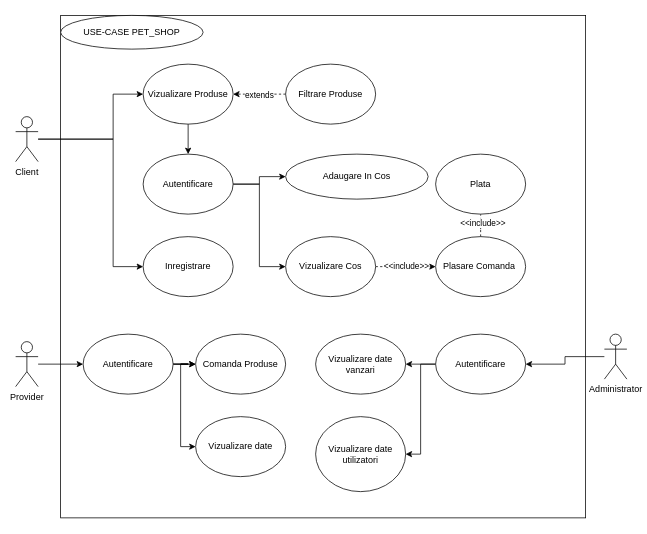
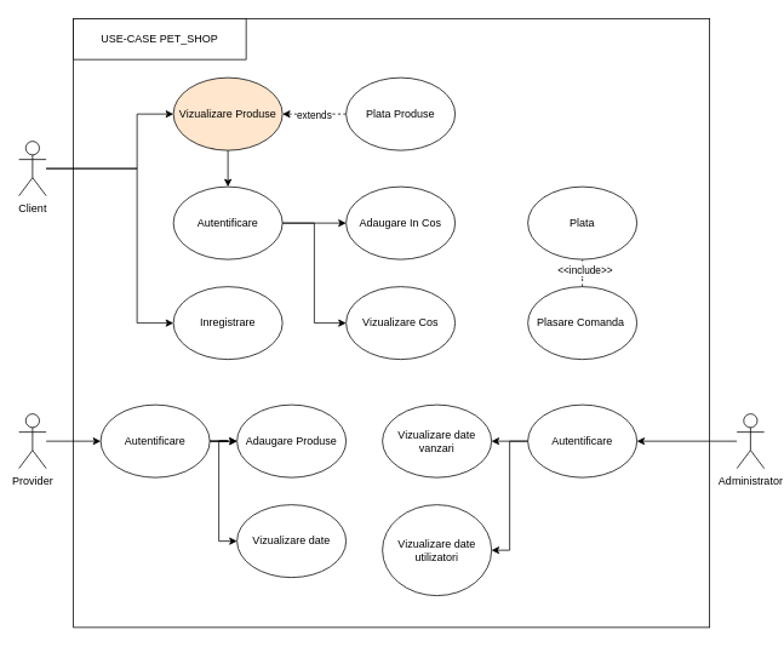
  <mxCell id="0" />
  <mxCell id="1" parent="0" />
  <mxCell id="2" value="" style="rounded=0;whiteSpace=wrap;html=1;" parent="1" vertex="1"><mxGeometry x="80" y="20" width="700" height="670" as="geometry" /></mxCell>
  <mxCell id="3" style="edgeStyle=orthogonalEdgeStyle;rounded=0;orthogonalLoop=1;jettySize=auto;html=1;entryX=0;entryY=0.5;entryDx=0;entryDy=0;" parent="1" source="4" target="37" edge="1"><mxGeometry relative="1" as="geometry" /></mxCell>
  <mxCell id="4" value="Provider" style="shape=umlActor;verticalLabelPosition=bottom;verticalAlign=top;html=1;fillColor=none;" parent="1" vertex="1"><mxGeometry x="20" y="455" width="30" height="60" as="geometry" /></mxCell>
  <mxCell id="5" value="Inregistrare&lt;span style=&quot;color: rgba(0, 0, 0, 0); font-family: monospace; font-size: 0px; text-align: start; text-wrap: nowrap;&quot;&gt;%3CmxGraphModel%3E%3Croot%3E%3CmxCell%20id%3D%220%22%2F%3E%3CmxCell%20id%3D%221%22%20parent%3D%220%22%2F%3E%3CmxCell%20id%3D%222%22%20value%3D%22Client%22%20style%3D%22shape%3DumlActor%3BverticalLabelPosition%3Dbottom%3BverticalAlign%3Dtop%3Bhtml%3D1%3BfillColor%3Dnone%3B%22%20vertex%3D%221%22%20parent%3D%221%22%3E%3CmxGeometry%20x%3D%22180%22%20y%3D%22180%22%20width%3D%2230%22%20height%3D%2260%22%20as%3D%22geometry%22%2F%3E%3C%2FmxCell%3E%3C%2Froot%3E%3C%2FmxGraphModel%3E&lt;/span&gt;" style="ellipse;whiteSpace=wrap;html=1;" parent="1" vertex="1"><mxGeometry x="190" y="315" width="120" height="80" as="geometry" /></mxCell>
  <mxCell id="6" style="edgeStyle=orthogonalEdgeStyle;rounded=0;orthogonalLoop=1;jettySize=auto;html=1;entryX=0;entryY=0.5;entryDx=0;entryDy=0;exitX=1;exitY=0.5;exitDx=0;exitDy=0;" parent="1" source="16" target="17" edge="1"><mxGeometry relative="1" as="geometry" /></mxCell>
  <mxCell id="7" style="edgeStyle=orthogonalEdgeStyle;rounded=0;orthogonalLoop=1;jettySize=auto;html=1;entryX=0.5;entryY=0;entryDx=0;entryDy=0;exitX=0.347;exitY=0.975;exitDx=0;exitDy=0;exitPerimeter=0;" parent="1" source="8" target="16" edge="1"><mxGeometry relative="1" as="geometry"><Array as="points"><mxPoint x="250" y="163" /></Array></mxGeometry></mxCell>
- <mxCell id="8" value="Vizualizare Produse" style="ellipse;whiteSpace=wrap;html=1;" parent="1" vertex="1"><mxGeometry x="190" y="85" width="120" height="80" as="geometry" /></mxCell>
+ <mxCell id="8" value="Vizualizare Produse" style="ellipse;whiteSpace=wrap;html=1;fillColor=#ffe6cc;" parent="1" vertex="1"><mxGeometry x="190" y="85" width="120" height="80" as="geometry" /></mxCell>
  <mxCell id="9" style="edgeStyle=orthogonalEdgeStyle;rounded=0;orthogonalLoop=1;jettySize=auto;html=1;dashed=1;" parent="1" source="11" target="8" edge="1"><mxGeometry relative="1" as="geometry" /></mxCell>
  <mxCell id="10" value="extends" style="edgeLabel;html=1;align=center;verticalAlign=middle;resizable=0;points=[];" parent="9" vertex="1" connectable="0"><mxGeometry x="0.033" y="4" relative="1" as="geometry"><mxPoint y="-4" as="offset" /></mxGeometry></mxCell>
- <mxCell id="11" value="Filtrare Produse" style="ellipse;whiteSpace=wrap;html=1;" parent="1" vertex="1"><mxGeometry x="380" y="85" width="120" height="80" as="geometry" /></mxCell>
+ <mxCell id="11" value="Plata Produse" style="ellipse;whiteSpace=wrap;html=1;" parent="1" vertex="1"><mxGeometry x="380" y="85" width="120" height="80" as="geometry" /></mxCell>
  <mxCell id="12" style="edgeStyle=orthogonalEdgeStyle;rounded=0;orthogonalLoop=1;jettySize=auto;html=1;entryX=0;entryY=0.5;entryDx=0;entryDy=0;" parent="1" source="14" target="8" edge="1"><mxGeometry relative="1" as="geometry"><Array as="points"><mxPoint x="150" y="185" /><mxPoint x="150" y="125" /></Array></mxGeometry></mxCell>
  <mxCell id="13" style="edgeStyle=orthogonalEdgeStyle;rounded=0;orthogonalLoop=1;jettySize=auto;html=1;entryX=0;entryY=0.5;entryDx=0;entryDy=0;" parent="1" source="14" target="5" edge="1"><mxGeometry relative="1" as="geometry"><mxPoint x="200" y="345" as="targetPoint" /><Array as="points"><mxPoint x="150" y="185" /><mxPoint x="150" y="355" /></Array></mxGeometry></mxCell>
  <mxCell id="14" value="Client" style="shape=umlActor;verticalLabelPosition=bottom;verticalAlign=top;html=1;fillColor=none;" parent="1" vertex="1"><mxGeometry x="20" y="155" width="30" height="60" as="geometry" /></mxCell>
  <mxCell id="15" style="edgeStyle=orthogonalEdgeStyle;rounded=0;orthogonalLoop=1;jettySize=auto;html=1;entryX=0;entryY=0.5;entryDx=0;entryDy=0;" parent="1" source="16" target="20" edge="1"><mxGeometry relative="1" as="geometry" /></mxCell>
  <mxCell id="16" value="Autentificare" style="ellipse;whiteSpace=wrap;html=1;" parent="1" vertex="1"><mxGeometry x="190" y="205" width="120" height="80" as="geometry" /></mxCell>
- <mxCell id="17" value="Adaugare In Cos" style="ellipse;whiteSpace=wrap;html=1;" parent="1" vertex="1"><mxGeometry x="380" y="205" width="190" height="60" as="geometry" /></mxCell>
- <mxCell id="18" style="edgeStyle=orthogonalEdgeStyle;rounded=0;orthogonalLoop=1;jettySize=auto;html=1;entryX=0;entryY=0.5;entryDx=0;entryDy=0;dashed=1;" parent="1" source="20" target="23" edge="1"><mxGeometry relative="1" as="geometry" /></mxCell>
- <mxCell id="19" value="&amp;lt;&amp;lt;include&amp;gt;&amp;gt;" style="edgeLabel;html=1;align=center;verticalAlign=middle;resizable=0;points=[];" parent="18" vertex="1" connectable="0"><mxGeometry y="1" relative="1" as="geometry"><mxPoint as="offset" /></mxGeometry></mxCell>
+ <mxCell id="17" value="Adaugare In Cos" style="ellipse;whiteSpace=wrap;html=1;" parent="1" vertex="1"><mxGeometry x="380" y="205" width="120" height="80" as="geometry" /></mxCell>
  <mxCell id="20" value="Vizualizare Cos" style="ellipse;whiteSpace=wrap;html=1;" parent="1" vertex="1"><mxGeometry x="380" y="315" width="120" height="80" as="geometry" /></mxCell>
  <mxCell id="21" style="edgeStyle=orthogonalEdgeStyle;rounded=0;orthogonalLoop=1;jettySize=auto;html=1;entryX=0.5;entryY=1;entryDx=0;entryDy=0;dashed=1;endArrow=none;" parent="1" source="23" target="24" edge="1"><mxGeometry relative="1" as="geometry" /></mxCell>
  <mxCell id="22" value="&amp;lt;&amp;lt;include&amp;gt;&amp;gt;" style="edgeLabel;html=1;align=center;verticalAlign=middle;resizable=0;points=[];" parent="21" vertex="1" connectable="0"><mxGeometry x="-0.224" y="-2" relative="1" as="geometry"><mxPoint as="offset" /></mxGeometry></mxCell>
  <mxCell id="23" value="Plasare Comanda&amp;nbsp;" style="ellipse;whiteSpace=wrap;html=1;" parent="1" vertex="1"><mxGeometry x="580" y="315" width="120" height="80" as="geometry" /></mxCell>
  <mxCell id="24" value="Plata" style="ellipse;whiteSpace=wrap;html=1;" parent="1" vertex="1"><mxGeometry x="580" y="205" width="120" height="80" as="geometry" /></mxCell>
- <mxCell id="25" value="Comanda Produse" style="ellipse;whiteSpace=wrap;html=1;" parent="1" vertex="1"><mxGeometry x="260" y="445" width="120" height="80" as="geometry" /></mxCell>
+ <mxCell id="25" value="Adaugare Produse" style="ellipse;whiteSpace=wrap;html=1;" parent="1" vertex="1"><mxGeometry x="260" y="445" width="120" height="80" as="geometry" /></mxCell>
  <mxCell id="26" style="edgeStyle=orthogonalEdgeStyle;rounded=0;orthogonalLoop=1;jettySize=auto;html=1;" parent="1" source="27" target="33" edge="1"><mxGeometry relative="1" as="geometry" /></mxCell>
- <mxCell id="27" value="Administrator" style="shape=umlActor;verticalLabelPosition=bottom;verticalAlign=top;html=1;fillColor=none;" parent="1" vertex="1"><mxGeometry x="805" y="445" width="30" height="60" as="geometry" /></mxCell>
+ <mxCell id="27" value="Administrator" style="shape=umlActor;verticalLabelPosition=bottom;verticalAlign=top;html=1;fillColor=none;" parent="1" vertex="1"><mxGeometry x="810" y="455" width="30" height="60" as="geometry" /></mxCell>
  <mxCell id="28" value="Vizualizare date utilizatori" style="ellipse;whiteSpace=wrap;html=1;" parent="1" vertex="1"><mxGeometry x="420" y="555" width="120" height="100" as="geometry" /></mxCell>
  <mxCell id="29" value="Vizualizare date" style="ellipse;whiteSpace=wrap;html=1;" parent="1" vertex="1"><mxGeometry x="260" y="555" width="120" height="80" as="geometry" /></mxCell>
  <mxCell id="30" value="Vizualizare date vanzari" style="ellipse;whiteSpace=wrap;html=1;" parent="1" vertex="1"><mxGeometry x="420" y="445" width="120" height="80" as="geometry" /></mxCell>
  <mxCell id="31" style="edgeStyle=orthogonalEdgeStyle;rounded=0;orthogonalLoop=1;jettySize=auto;html=1;entryX=1;entryY=0.5;entryDx=0;entryDy=0;" parent="1" source="33" target="30" edge="1"><mxGeometry relative="1" as="geometry" /></mxCell>
  <mxCell id="32" style="edgeStyle=orthogonalEdgeStyle;rounded=0;orthogonalLoop=1;jettySize=auto;html=1;entryX=1;entryY=0.5;entryDx=0;entryDy=0;" parent="1" source="33" target="28" edge="1"><mxGeometry relative="1" as="geometry" /></mxCell>
  <mxCell id="33" value="Autentificare" style="ellipse;whiteSpace=wrap;html=1;" parent="1" vertex="1"><mxGeometry x="580" y="445" width="120" height="80" as="geometry" /></mxCell>
  <mxCell id="34" style="edgeStyle=orthogonalEdgeStyle;rounded=0;orthogonalLoop=1;jettySize=auto;html=1;entryX=0;entryY=0.5;entryDx=0;entryDy=0;" parent="1" source="37" target="25" edge="1"><mxGeometry relative="1" as="geometry" /></mxCell>
  <mxCell id="35" value="" style="edgeStyle=orthogonalEdgeStyle;rounded=0;orthogonalLoop=1;jettySize=auto;html=1;" parent="1" source="37" target="25" edge="1"><mxGeometry relative="1" as="geometry" /></mxCell>
  <mxCell id="36" style="edgeStyle=orthogonalEdgeStyle;rounded=0;orthogonalLoop=1;jettySize=auto;html=1;entryX=0;entryY=0.5;entryDx=0;entryDy=0;" parent="1" source="37" target="29" edge="1"><mxGeometry relative="1" as="geometry"><Array as="points"><mxPoint x="240" y="485" /><mxPoint x="240" y="595" /></Array></mxGeometry></mxCell>
  <mxCell id="37" value="Autentificare" style="ellipse;whiteSpace=wrap;html=1;" parent="1" vertex="1"><mxGeometry x="110" y="445" width="120" height="80" as="geometry" /></mxCell>
- <mxCell id="38" value="USE-CASE PET_SHOP" style="ellipse;whiteSpace=wrap;html=1;" parent="1" vertex="1"><mxGeometry x="80" y="20" width="190" height="45" as="geometry" /></mxCell>
+ <mxCell id="38" value="USE-CASE PET_SHOP" style="rounded=0;whiteSpace=wrap;html=1;" parent="1" vertex="1"><mxGeometry x="80" y="20" width="190" height="45" as="geometry" /></mxCell>
